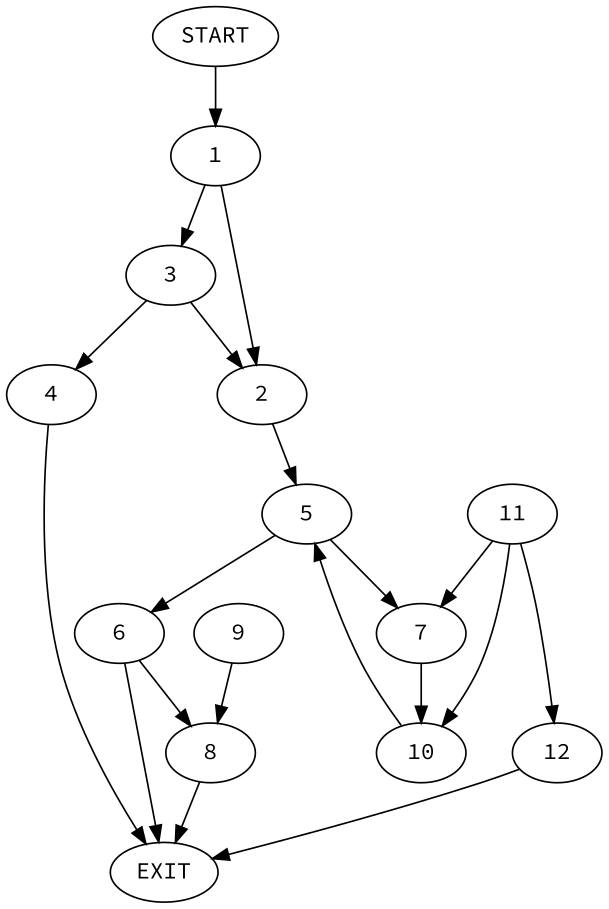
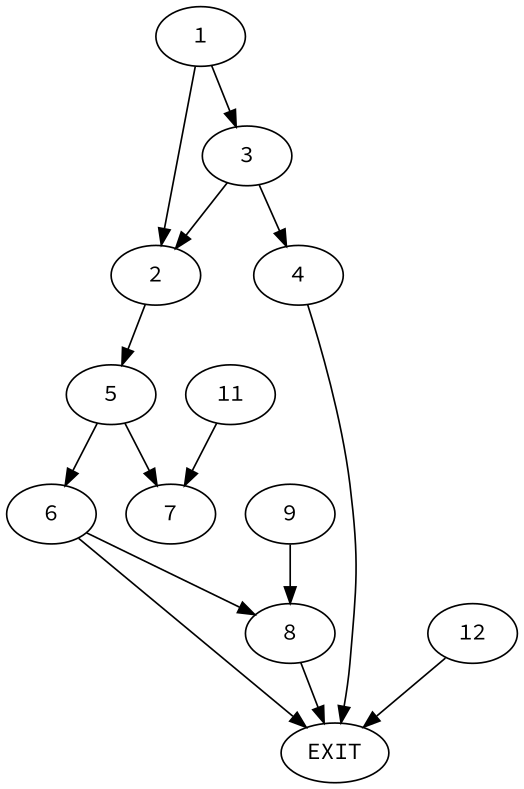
  digraph {
    fontname="Source Code Pro"
    node [fontname="Source Code Pro"]
    edge [fontname="Source Code Pro"]
-   n1 [label=START]
    1
    2
    3
    n5 [label=EXIT]
    5
    4
    6
    7
    8
-   10
    9
    11
    12
-   n1 -> 1
    1 -> 2
    1 -> 3
    2 -> 5
    3 -> 2
    3 -> 4
    5 -> 6
    5 -> 7
    4 -> n5
    6 -> n5
    6 -> 8
-   7 -> 10
    8 -> n5
-   10 -> 5
    9 -> 8
    11 -> 7
-   11 -> 10
-   11 -> 12
    12 -> n5
  }
